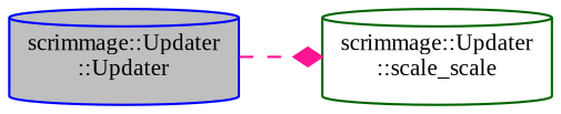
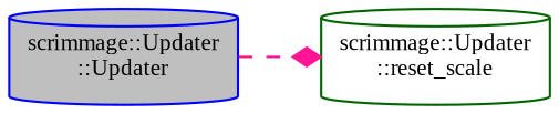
  digraph {
    rankdir=LR
    fontname="Liberation Serif"
    node [fontname="Liberation Serif" fontsize=10 shape=cylinder style=filled]
    n1 [color=blue fillcolor=grey75 fontcolor=black height=0.2 label="scrimmage::Updater\l::Updater" width=0.4]
-   n2 [color=darkgreen fillcolor=white height=0.2 label="scrimmage::Updater\l::scale_scale" width=0.4]
+   n2 [color=darkgreen fillcolor=white height=0.2 label="scrimmage::Updater\l::reset_scale" width=0.4]
    n1 -> n2 [color=deeppink fontname="Liberation Serif" fontsize=10 labelfontname=Helvetica labelfontsize=10 style=dashed arrowhead=diamond]
  }
